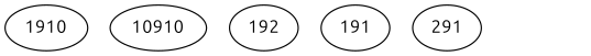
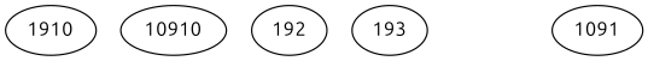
  digraph {
    fontname=Ubuntu
    node [fontname=Ubuntu]
    1910
    10910
    192
-   191
-   291
+   191 [label=193]
+   1091
  }
